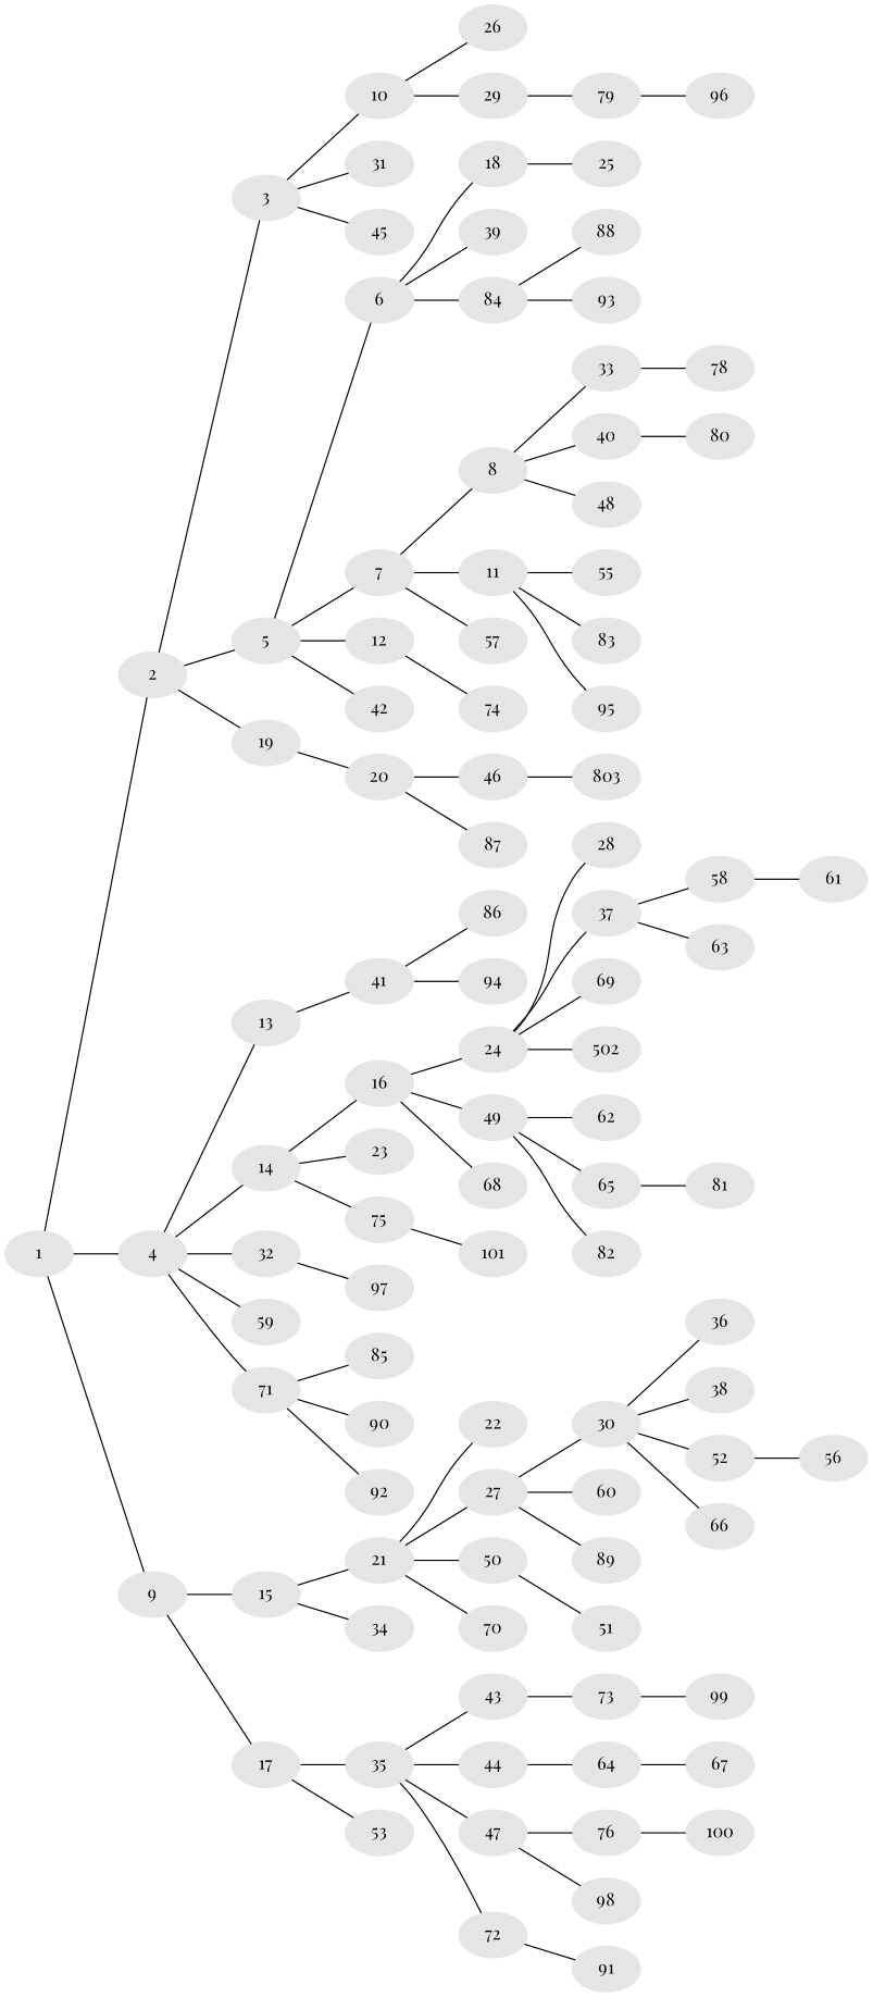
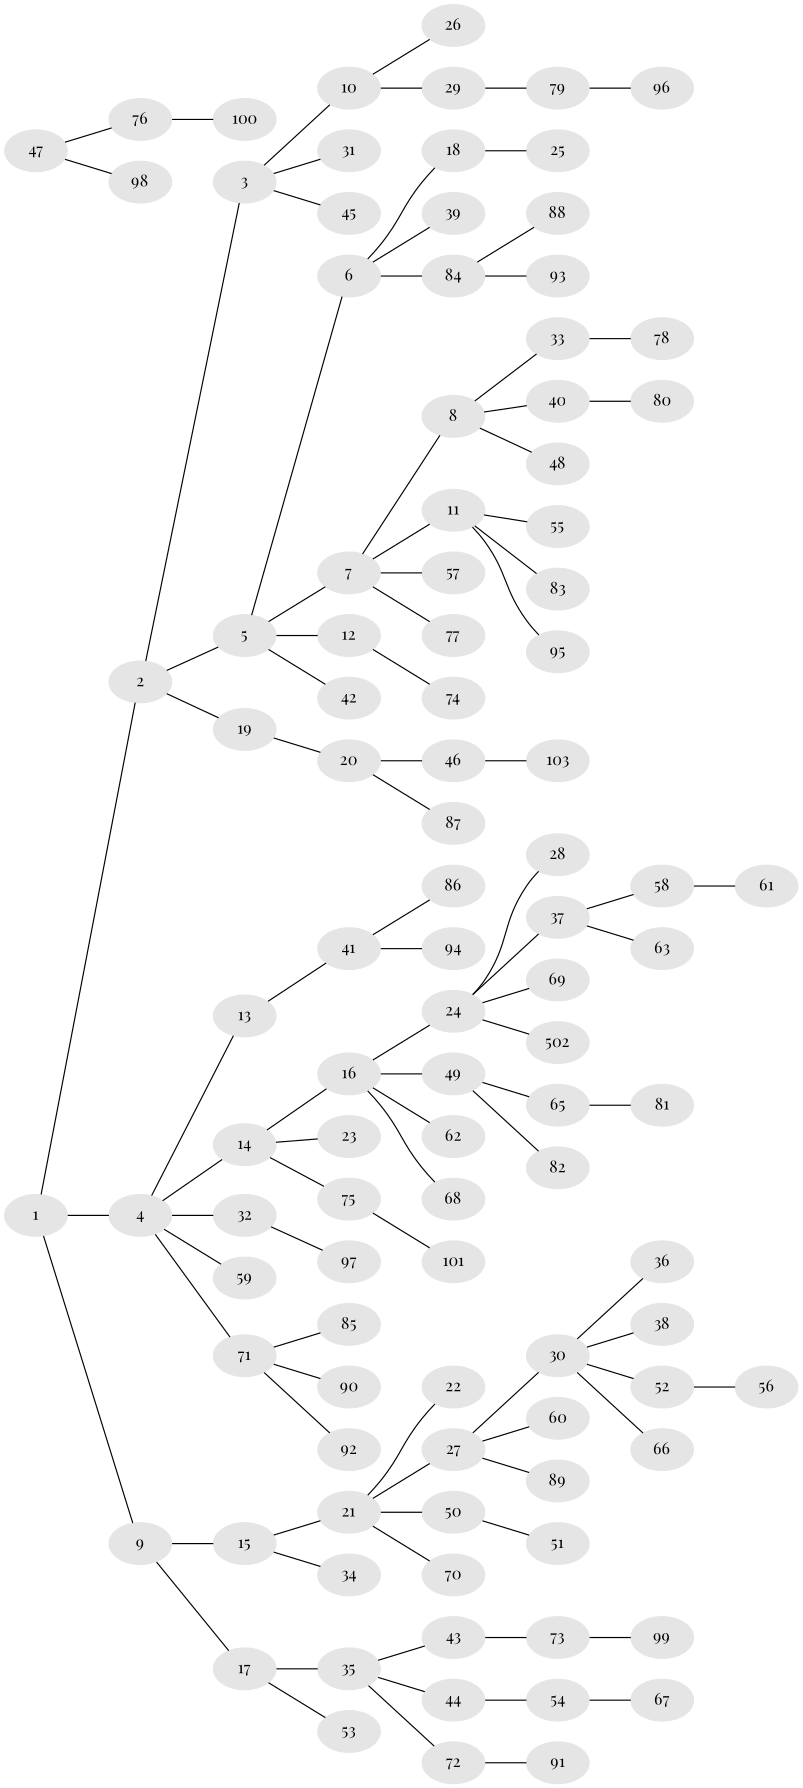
  graph {
    fontname="Playfair Display"
    rankdir=LR
    node [color=gray90 fontname="Playfair Display" style=filled]
    edge [fontname="Playfair Display"]
    1
    2
    4
    9
    3
    5
    19
    13
    14
    32
    59
    71
    15
    17
    10
    31
    45
    6
    7
    12
    42
    20
    26
    29
    41
    16
    23
    75
    97
    85
    90
    92
    18
    39
    84
    8
    11
    57
+   77
    74
    25
    88
    93
    33
    40
    48
    55
    83
    95
    78
    80
    21
    34
    35
    53
    79
    86
    94
    24
    49
    62
    68
    101
    22
    27
    50
    70
    28
    37
    69
    n71 [label=502]
    65
    82
    43
    44
    47
    72
    46
    87
-   103 [label=803]
+   103
    30
    60
    89
    51
    58
    63
    36
    38
    52
    66
    96
    56
    73
-   64
+   64 [label=54]
    76
    98
    91
    61
    99
    67
    100
    81
    1 -- 2
    1 -- 4
    1 -- 9
    2 -- 3
    2 -- 5
    2 -- 19
    4 -- 13
    4 -- 14
    4 -- 32
    4 -- 59
    4 -- 71
    9 -- 15
    9 -- 17
    3 -- 10
    3 -- 31
    3 -- 45
    5 -- 6
    5 -- 7
    5 -- 12
    5 -- 42
    19 -- 20
    13 -- 41
    14 -- 16
    14 -- 23
    14 -- 75
    32 -- 97
    71 -- 85
    71 -- 90
    71 -- 92
    15 -- 21
    15 -- 34
    17 -- 35
    17 -- 53
    10 -- 26
    10 -- 29
    6 -- 18
    6 -- 39
    6 -- 84
    7 -- 8
    7 -- 11
    7 -- 57
+   7 -- 77
    12 -- 74
    20 -- 46
    20 -- 87
    29 -- 79
    41 -- 86
    41 -- 94
    16 -- 24
    16 -- 49
-   49 -- 62
+   16 -- 62
    16 -- 68
    75 -- 101
    18 -- 25
    84 -- 88
    84 -- 93
    8 -- 33
    8 -- 40
    8 -- 48
    11 -- 55
    11 -- 83
    11 -- 95
    33 -- 78
    40 -- 80
    21 -- 22
    21 -- 27
    21 -- 50
    21 -- 70
    35 -- 43
    35 -- 44
-   35 -- 47
    35 -- 72
    79 -- 96
    24 -- 28
    24 -- 37
    24 -- 69
    24 -- n71
    49 -- 65
    49 -- 82
    27 -- 30
    27 -- 60
    27 -- 89
    50 -- 51
    37 -- 58
    37 -- 63
    65 -- 81
    43 -- 73
    44 -- 64
    47 -- 76
    47 -- 98
    72 -- 91
    46 -- 103
    30 -- 36
    30 -- 38
    30 -- 52
    30 -- 66
    58 -- 61
    52 -- 56
    73 -- 99
    64 -- 67
    76 -- 100
  }
